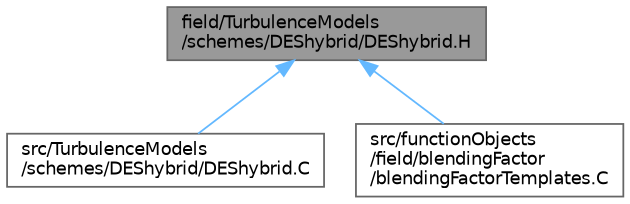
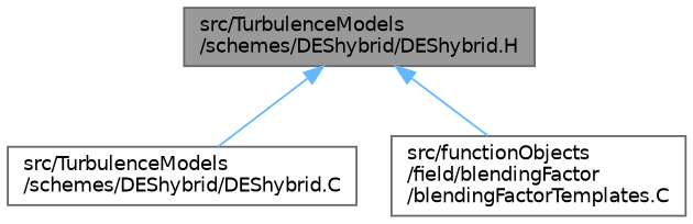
  digraph {
    node [color=grey40 fillcolor=white fontname=Helvetica fontsize=10 shape=box style=filled]
    edge [color=steelblue1 dir=back fontname=Helvetica fontsize=10 labelfontname=Helvetica labelfontsize=10 style=solid]
-   n1 [color=gray40 fillcolor=grey60 fontcolor=black height=0.2 label="field/TurbulenceModels\l/schemes/DEShybrid/DEShybrid.H" width=0.4]
+   n1 [color=gray40 fillcolor=grey60 fontcolor=black height=0.2 label="src/TurbulenceModels\l/schemes/DEShybrid/DEShybrid.H" width=0.4]
    n2 [height=0.2 label="src/TurbulenceModels\l/schemes/DEShybrid/DEShybrid.C" width=0.4]
    n3 [height=0.2 label="src/functionObjects\l/field/blendingFactor\l/blendingFactorTemplates.C" width=0.4]
    n1 -> n2
    n1 -> n3
  }
